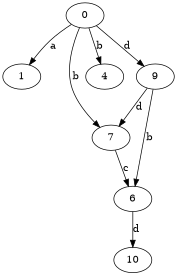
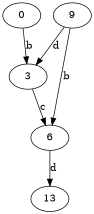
  strict digraph {
    0
-   1
-   3 [label=7]
-   4
+   3
    9
    6
-   10
-   0 -> 1 [label=a]
+   10 [label=13]
    0 -> 3 [label=b]
-   0 -> 4 [label=b]
-   0 -> 9 [label=d]
    3 -> 6 [label=c]
    9 -> 3 [label=d]
    9 -> 6 [label=b]
    6 -> 10 [label=d]
  }
